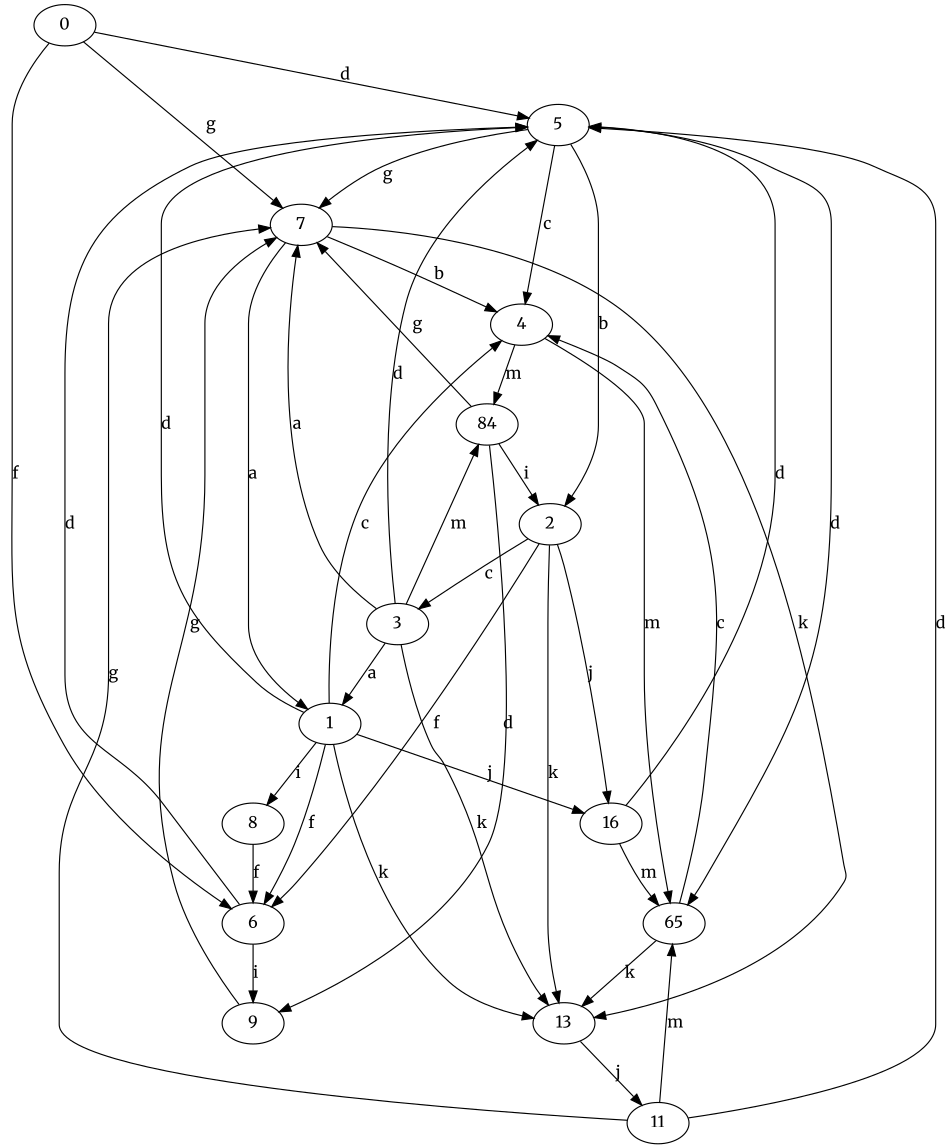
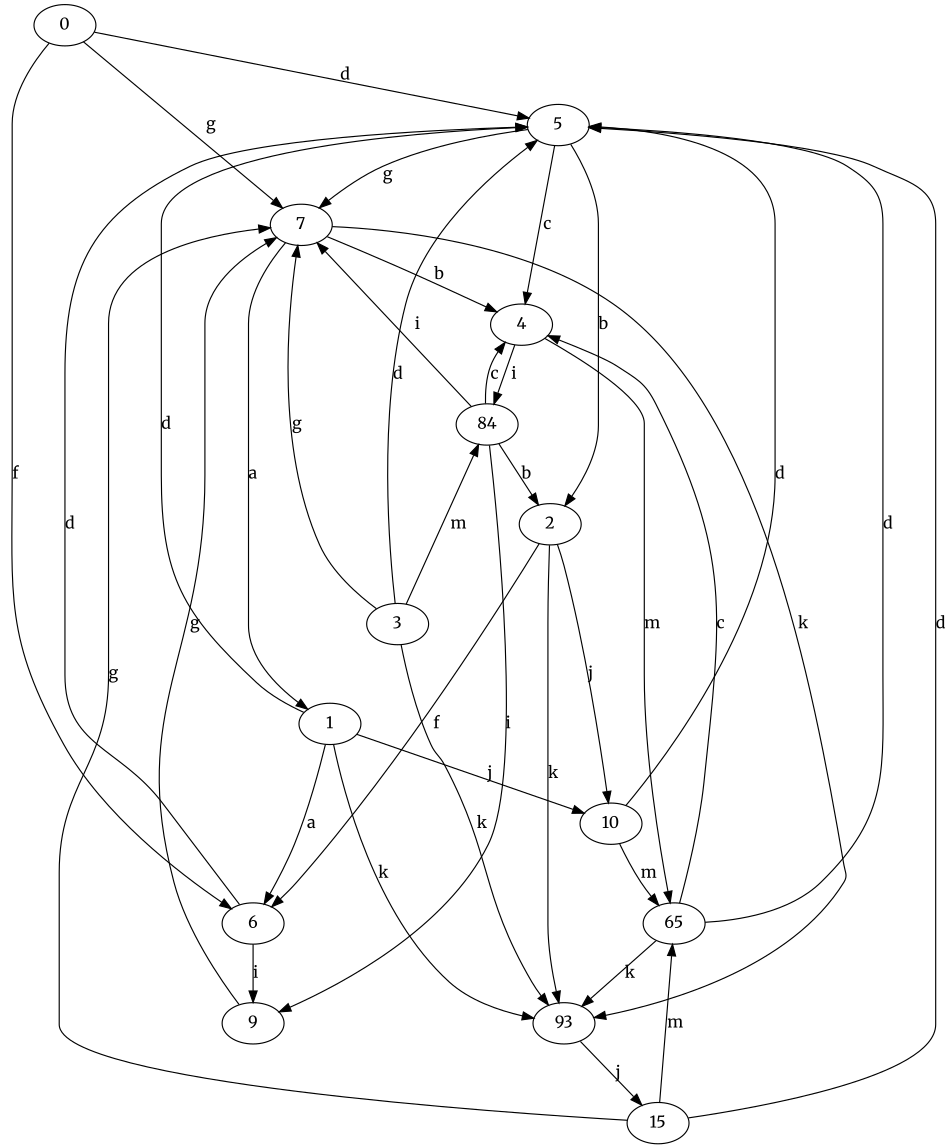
  strict digraph {
    fontname=Merriweather
    node [fontname=Merriweather]
    edge [fontname=Merriweather]
    0
    5
    6
    7
    2
    4
    9
    1
-   13
-   8
-   10 [label=16]
+   13 [label=93]
+   10
    n12 [label=65]
-   11
+   11 [label=15]
    3
    n15 [label=84]
    0 -> 5 [label=d]
    0 -> 6 [label=f]
    0 -> 7 [label=g]
    5 -> 7 [label=g]
    5 -> 2 [label=b]
    5 -> 4 [label=c]
    6 -> 5 [label=d]
    6 -> 9 [label=i]
    7 -> 4 [label=b]
    7 -> 1 [label=a]
    7 -> 13 [label=k]
    2 -> 6 [label=f]
    2 -> 13 [label=k]
    2 -> 10 [label=j]
-   2 -> 3 [label=c]
    4 -> n12 [label=m]
-   4 -> n15 [label=m]
+   4 -> n15 [label=i]
    9 -> 7 [label=g]
    1 -> 5 [label=d]
-   1 -> 6 [label=f]
+   1 -> 6 [label=a]
    1 -> 13 [label=k]
-   1 -> 8 [label=i]
    1 -> 10 [label=j]
    13 -> 11 [label=j]
-   8 -> 6 [label=f]
    10 -> 5 [label=d]
    10 -> n12 [label=m]
-   5 -> n12 [label=d]
+   n12 -> 5 [label=d]
    n12 -> 4 [label=c]
    n12 -> 13 [label=k]
    11 -> 5 [label=d]
    11 -> 7 [label=g]
    11 -> n12 [label=m]
    3 -> 5 [label=d]
-   3 -> 7 [label=a]
-   3 -> 1 [label=a]
+   3 -> 7 [label=g]
    3 -> 13 [label=k]
    3 -> n15 [label=m]
-   n15 -> 7 [label=g]
-   n15 -> 2 [label=i]
-   1 -> 4 [label=c]
-   n15 -> 9 [label=d]
+   n15 -> 7 [label=i]
+   n15 -> 2 [label=b]
+   n15 -> 4 [label=c]
+   n15 -> 9 [label=i]
  }
